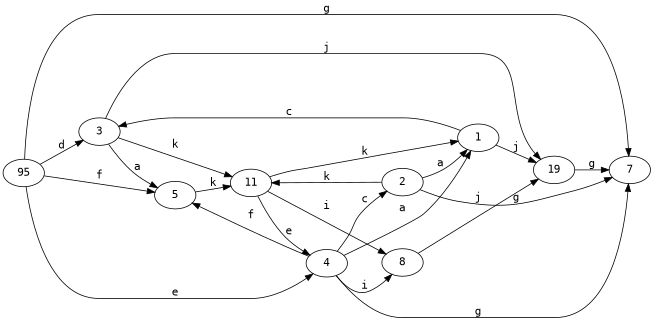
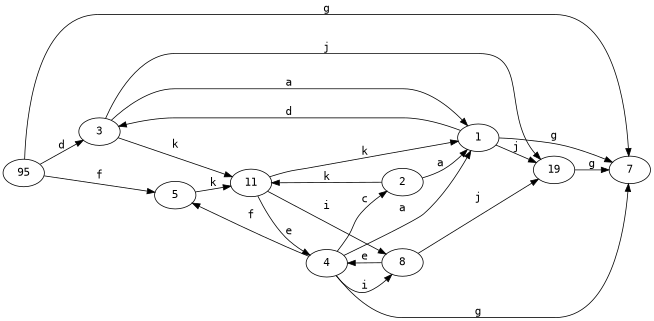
  strict digraph {
    fontname="DejaVu Sans Mono"
    rankdir=LR
    node [fontname="DejaVu Sans Mono"]
    edge [fontname="DejaVu Sans Mono"]
    n1 [label=95]
    7
    3
    5
    1
    n6 [label=19]
    11
    4
    8
    2
    n1 -> 7 [label=g]
    n1 -> 3 [label=d]
    n1 -> 5 [label=f]
-   3 -> 5 [label=a]
+   3 -> 1 [label=a]
    3 -> n6 [label=j]
    3 -> 11 [label=k]
    5 -> 11 [label=k]
-   2 -> 7 [label=g]
-   1 -> 3 [label=c]
+   1 -> 7 [label=g]
+   1 -> 3 [label=d]
    1 -> n6 [label=j]
    n6 -> 7 [label=g]
    11 -> 1 [label=k]
    11 -> 4 [label=e]
    11 -> 8 [label=i]
    4 -> 7 [label=g]
    4 -> 5 [label=f]
    4 -> 1 [label=a]
    4 -> 8 [label=i]
    4 -> 2 [label=c]
    8 -> n6 [label=j]
-   n1 -> 4 [label=e]
+   8 -> 4 [label=e]
    2 -> 1 [label=a]
    2 -> 11 [label=k]
  }
